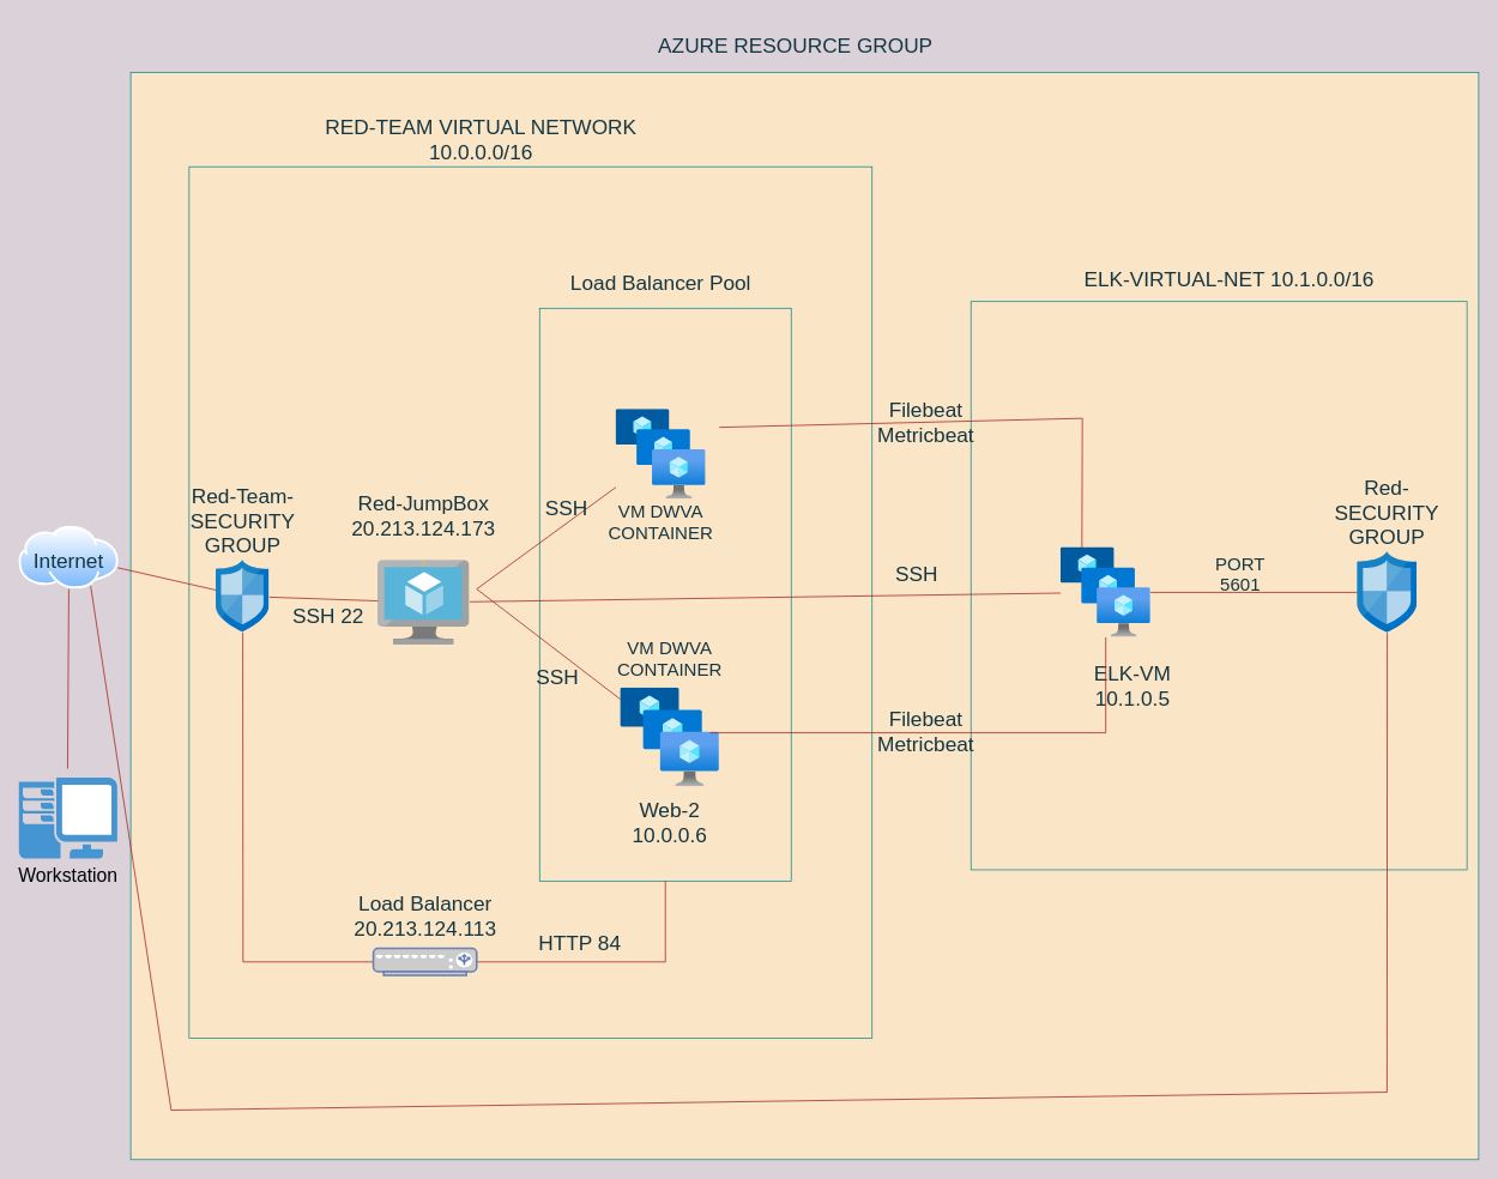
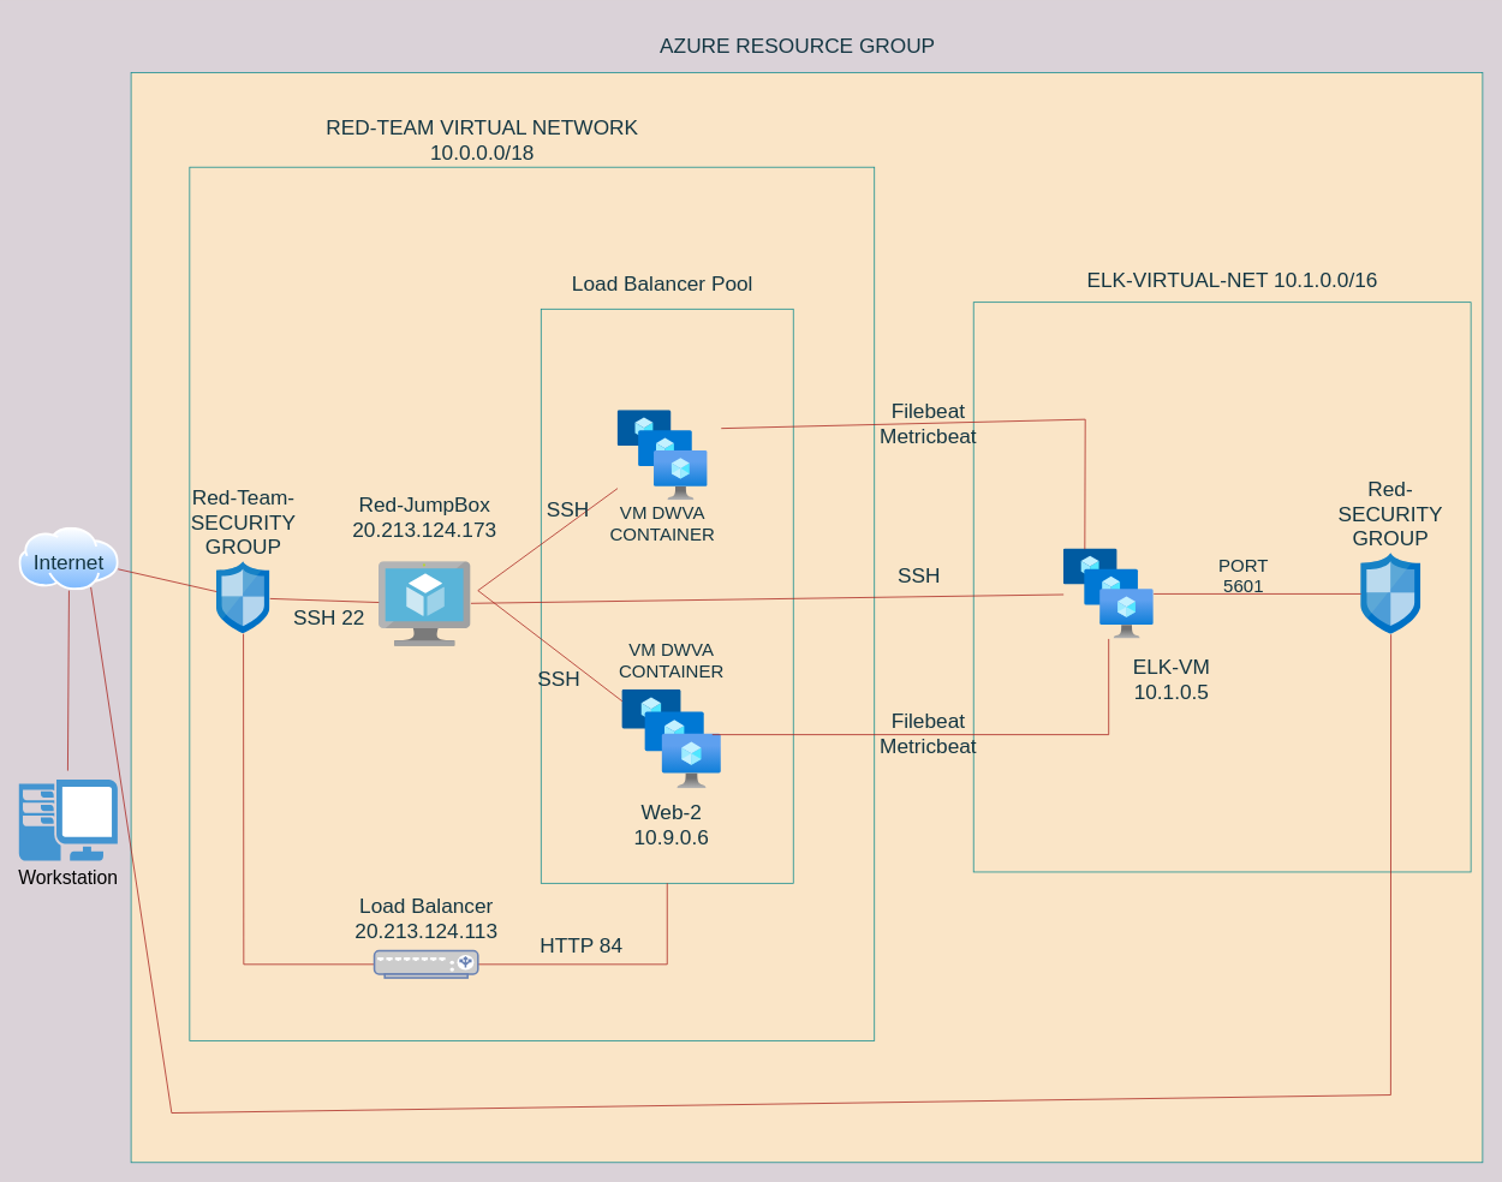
  <mxCell id="0" />
  <mxCell id="1" parent="0" />
  <mxCell id="2" value="" style="aspect=fixed;html=1;points=[];align=center;image;fontSize=12;image=img/lib/azure2/networking/Network_Security_Groups.svg;labelBackgroundColor=#DAD2D8;fillColor=#FAE5C7;strokeColor=#0F8B8D;fontColor=#143642;" parent="1" vertex="1"><mxGeometry x="980" y="585" width="42" height="51" as="geometry" /></mxCell>
  <mxCell id="3" value="" style="rounded=0;whiteSpace=wrap;html=1;fillColor=#FAE5C7;strokeColor=#0F8B8D;fontColor=#143642;" parent="1" vertex="1"><mxGeometry x="145" y="80" width="1500" height="1210" as="geometry" /></mxCell>
  <mxCell id="4" value="" style="rounded=0;whiteSpace=wrap;html=1;fillColor=#FAE5C7;strokeColor=#0F8B8D;fontColor=#143642;" parent="1" vertex="1"><mxGeometry x="1080" y="335" width="552" height="632.5" as="geometry" /></mxCell>
  <mxCell id="5" value="" style="rounded=0;whiteSpace=wrap;html=1;fillColor=#FAE5C7;strokeColor=#0F8B8D;fontColor=#143642;" parent="1" vertex="1"><mxGeometry x="210" y="185" width="760" height="970" as="geometry" /></mxCell>
  <mxCell id="6" value="" style="rounded=0;whiteSpace=wrap;html=1;fillColor=#FAE5C7;strokeColor=#0F8B8D;fontColor=#143642;" parent="1" vertex="1"><mxGeometry x="600" y="342.5" width="280" height="637.5" as="geometry" /></mxCell>
  <mxCell id="7" value="" style="aspect=fixed;perimeter=ellipsePerimeter;html=1;align=center;shadow=0;dashed=0;spacingTop=3;image;image=img/lib/active_directory/internet_cloud.svg;labelBackgroundColor=#DAD2D8;fillColor=#FAE5C7;strokeColor=#0F8B8D;fontColor=#143642;" parent="1" vertex="1"><mxGeometry x="20.55" y="585" width="111.11" height="70" as="geometry" /></mxCell>
  <mxCell id="8" value="" style="sketch=0;aspect=fixed;html=1;points=[];align=center;image;fontSize=12;image=img/lib/mscae/Network_Security_Groups_Classic.svg;labelBackgroundColor=#DAD2D8;fillColor=#FAE5C7;strokeColor=#0F8B8D;fontColor=#143642;" parent="1" vertex="1"><mxGeometry x="240" y="623" width="59.2" height="80" as="geometry" /></mxCell>
  <mxCell id="9" value="" style="sketch=0;aspect=fixed;html=1;points=[];align=center;image;fontSize=12;image=img/lib/mscae/Network_Security_Groups_Classic.svg;labelBackgroundColor=#DAD2D8;fillColor=#FAE5C7;strokeColor=#0F8B8D;fontColor=#143642;" parent="1" vertex="1"><mxGeometry x="1510" y="613.75" width="66.6" height="90" as="geometry" /></mxCell>
  <mxCell id="10" value="" style="aspect=fixed;html=1;points=[];align=center;image;fontSize=12;image=img/lib/azure2/compute/VM_Scale_Sets.svg;labelBackgroundColor=#DAD2D8;fillColor=#FAE5C7;strokeColor=#0F8B8D;fontColor=#143642;" parent="1" vertex="1"><mxGeometry x="1180" y="608.75" width="100" height="100" as="geometry" /></mxCell>
  <mxCell id="11" value="" style="aspect=fixed;html=1;points=[];align=center;image;fontSize=12;image=img/lib/azure2/compute/VM_Scale_Sets.svg;labelBackgroundColor=#DAD2D8;fillColor=#FAE5C7;strokeColor=#0F8B8D;fontColor=#143642;" parent="1" vertex="1"><mxGeometry x="685" y="455" width="100" height="100" as="geometry" /></mxCell>
  <mxCell id="12" value="" style="aspect=fixed;html=1;points=[];align=center;image;fontSize=12;image=img/lib/azure2/compute/VM_Scale_Sets.svg;labelBackgroundColor=#DAD2D8;fillColor=#FAE5C7;strokeColor=#0F8B8D;fontColor=#143642;" parent="1" vertex="1"><mxGeometry x="690" y="765" width="110" height="110" as="geometry" /></mxCell>
  <mxCell id="13" value="" style="sketch=0;aspect=fixed;html=1;points=[];align=center;image;fontSize=12;image=img/lib/mscae/Virtual_Machine.svg;labelBackgroundColor=#DAD2D8;fillColor=#FAE5C7;strokeColor=#0F8B8D;fontColor=#143642;" parent="1" vertex="1"><mxGeometry x="420" y="623" width="102.17" height="94" as="geometry" /></mxCell>
  <mxCell id="14" value="AZURE RESOURCE GROUP" style="text;html=1;strokeColor=none;fillColor=none;align=center;verticalAlign=middle;whiteSpace=wrap;rounded=0;fontSize=23;fontColor=#143642;" parent="1" vertex="1"><mxGeometry x="610" y="20" width="550" height="60" as="geometry" /></mxCell>
- <mxCell id="15" value="RED-TEAM VIRTUAL NETWORK 10.0.0.0/16" style="text;html=1;strokeColor=none;fillColor=none;align=center;verticalAlign=middle;whiteSpace=wrap;rounded=0;fontSize=23;fontColor=#143642;" parent="1" vertex="1"><mxGeometry x="320" y="125" width="430" height="60" as="geometry" /></mxCell>
+ <mxCell id="15" value="RED-TEAM VIRTUAL NETWORK 10.0.0.0/18" style="text;html=1;strokeColor=none;fillColor=none;align=center;verticalAlign=middle;whiteSpace=wrap;rounded=0;fontSize=23;fontColor=#143642;" parent="1" vertex="1"><mxGeometry x="320" y="125" width="430" height="60" as="geometry" /></mxCell>
  <mxCell id="16" value="Internet" style="text;html=1;strokeColor=none;fillColor=none;align=center;verticalAlign=middle;whiteSpace=wrap;rounded=0;fontSize=23;fontColor=#143642;" parent="1" vertex="1"><mxGeometry x="20.55" y="608.75" width="110" height="30" as="geometry" /></mxCell>
- <mxCell id="17" value="Web-2&lt;br&gt;10.0.0.6" style="text;html=1;strokeColor=none;fillColor=none;align=center;verticalAlign=middle;whiteSpace=wrap;rounded=0;fontSize=23;fontColor=#143642;" parent="1" vertex="1"><mxGeometry x="665" y="880" width="160" height="70" as="geometry" /></mxCell>
+ <mxCell id="17" value="Web-2&lt;br&gt;10.9.0.6" style="text;html=1;strokeColor=none;fillColor=none;align=center;verticalAlign=middle;whiteSpace=wrap;rounded=0;fontSize=23;fontColor=#143642;" parent="1" vertex="1"><mxGeometry x="665" y="880" width="160" height="70" as="geometry" /></mxCell>
  <mxCell id="18" value="Load Balancer Pool" style="text;html=1;strokeColor=none;fillColor=none;align=center;verticalAlign=middle;whiteSpace=wrap;rounded=0;fontSize=23;fontColor=#143642;" parent="1" vertex="1"><mxGeometry x="600" y="275" width="270" height="80" as="geometry" /></mxCell>
  <mxCell id="19" value="Load Balancer&lt;br&gt;20.213.124.113" style="text;html=1;strokeColor=none;fillColor=none;align=center;verticalAlign=middle;whiteSpace=wrap;rounded=0;fontSize=23;fontColor=#143642;" parent="1" vertex="1"><mxGeometry x="382.5" y="980" width="180" height="80" as="geometry" /></mxCell>
  <mxCell id="20" value="Red-Team-SECURITY GROUP" style="text;html=1;strokeColor=none;fillColor=none;align=center;verticalAlign=middle;whiteSpace=wrap;rounded=0;fontSize=23;fontColor=#143642;" parent="1" vertex="1"><mxGeometry x="200" y="550" width="140" height="60" as="geometry" /></mxCell>
  <mxCell id="21" value="Red-JumpBox&lt;br&gt;20.213.124.173" style="text;html=1;strokeColor=none;fillColor=none;align=center;verticalAlign=middle;whiteSpace=wrap;rounded=0;fontSize=23;fontColor=#143642;" parent="1" vertex="1"><mxGeometry x="401.09" y="533.75" width="140" height="80" as="geometry" /></mxCell>
  <mxCell id="22" value="Red-SECURITY GROUP" style="text;html=1;strokeColor=none;fillColor=none;align=center;verticalAlign=middle;whiteSpace=wrap;rounded=0;fontSize=23;fontColor=#143642;" parent="1" vertex="1"><mxGeometry x="1478.3" y="555" width="130" height="30" as="geometry" /></mxCell>
  <mxCell id="23" value="ELK-VIRTUAL-NET 10.1.0.0/16" style="text;html=1;strokeColor=none;fillColor=none;align=center;verticalAlign=middle;whiteSpace=wrap;rounded=0;fontSize=23;fontColor=#143642;" parent="1" vertex="1"><mxGeometry x="1200" y="295" width="335" height="30" as="geometry" /></mxCell>
- <mxCell id="24" value="ELK-VM&lt;br&gt;10.1.0.5" style="text;html=1;strokeColor=none;fillColor=none;align=center;verticalAlign=middle;whiteSpace=wrap;rounded=0;fontSize=23;fontColor=#143642;" parent="1" vertex="1"><mxGeometry x="1170" y="718.75" width="180" height="90" as="geometry" /></mxCell>
+ <mxCell id="24" value="ELK-VM&lt;br&gt;10.1.0.5" style="text;html=1;strokeColor=none;fillColor=none;align=center;verticalAlign=middle;whiteSpace=wrap;rounded=0;fontSize=23;fontColor=#143642;" parent="1" vertex="1"><mxGeometry x="1210" y="708.75" width="180" height="90" as="geometry" /></mxCell>
  <mxCell id="25" value="" style="endArrow=none;html=1;rounded=0;fontSize=23;entryX=0.5;entryY=1;entryDx=0;entryDy=0;labelBackgroundColor=#DAD2D8;strokeColor=#A8201A;fontColor=#143642;" parent="1" target="7" edge="1"><mxGeometry width="50" height="50" relative="1" as="geometry"><mxPoint x="74.746" y="855" as="sourcePoint" /><mxPoint x="110" y="655" as="targetPoint" /></mxGeometry></mxCell>
  <mxCell id="26" value="" style="endArrow=none;html=1;rounded=0;fontSize=23;exitX=1;exitY=0.75;exitDx=0;exitDy=0;labelBackgroundColor=#DAD2D8;strokeColor=#A8201A;fontColor=#143642;" parent="1" source="16" target="8" edge="1"><mxGeometry width="50" height="50" relative="1" as="geometry"><mxPoint x="130" y="665" as="sourcePoint" /><mxPoint x="180" y="615" as="targetPoint" /></mxGeometry></mxCell>
  <mxCell id="27" value="" style="endArrow=none;html=1;rounded=0;fontSize=23;labelBackgroundColor=#DAD2D8;strokeColor=#A8201A;fontColor=#143642;" parent="1" source="8" target="13" edge="1"><mxGeometry width="50" height="50" relative="1" as="geometry"><mxPoint x="330" y="695" as="sourcePoint" /><mxPoint x="380" y="645" as="targetPoint" /></mxGeometry></mxCell>
  <mxCell id="28" value="" style="endArrow=none;html=1;rounded=0;fontSize=23;labelBackgroundColor=#DAD2D8;strokeColor=#A8201A;fontColor=#143642;" parent="1" target="11" edge="1"><mxGeometry width="50" height="50" relative="1" as="geometry"><mxPoint x="530" y="655" as="sourcePoint" /><mxPoint x="580" y="615" as="targetPoint" /></mxGeometry></mxCell>
  <mxCell id="29" value="" style="endArrow=none;html=1;rounded=0;fontSize=23;labelBackgroundColor=#DAD2D8;strokeColor=#A8201A;fontColor=#143642;" parent="1" source="12" edge="1"><mxGeometry width="50" height="50" relative="1" as="geometry"><mxPoint x="480" y="705" as="sourcePoint" /><mxPoint x="530" y="655" as="targetPoint" /></mxGeometry></mxCell>
  <mxCell id="30" value="" style="endArrow=none;html=1;rounded=0;fontSize=23;labelBackgroundColor=#DAD2D8;strokeColor=#A8201A;fontColor=#143642;" parent="1" source="13" target="10" edge="1"><mxGeometry width="50" height="50" relative="1" as="geometry"><mxPoint x="630" y="685" as="sourcePoint" /><mxPoint x="680" y="635" as="targetPoint" /></mxGeometry></mxCell>
  <mxCell id="31" value="" style="endArrow=none;html=1;rounded=0;fontSize=23;entryX=0.235;entryY=0.004;entryDx=0;entryDy=0;entryPerimeter=0;labelBackgroundColor=#DAD2D8;strokeColor=#A8201A;fontColor=#143642;" parent="1" target="10" edge="1"><mxGeometry width="50" height="50" relative="1" as="geometry"><mxPoint x="800" y="475" as="sourcePoint" /><mxPoint x="860" y="485" as="targetPoint" /><Array as="points"><mxPoint x="1204" y="465" /></Array></mxGeometry></mxCell>
  <mxCell id="32" value="" style="endArrow=none;html=1;rounded=0;fontSize=23;labelBackgroundColor=#DAD2D8;strokeColor=#A8201A;fontColor=#143642;" parent="1" target="10" edge="1"><mxGeometry width="50" height="50" relative="1" as="geometry"><mxPoint x="790" y="815" as="sourcePoint" /><mxPoint x="850" y="775" as="targetPoint" /><Array as="points"><mxPoint x="1230" y="815" /></Array></mxGeometry></mxCell>
  <mxCell id="33" value="" style="endArrow=none;html=1;rounded=0;fontSize=23;labelBackgroundColor=#DAD2D8;strokeColor=#A8201A;fontColor=#143642;" parent="1" source="10" target="9" edge="1"><mxGeometry width="50" height="50" relative="1" as="geometry"><mxPoint x="1350" y="685" as="sourcePoint" /><mxPoint x="1400" y="635" as="targetPoint" /></mxGeometry></mxCell>
  <mxCell id="34" value="" style="endArrow=none;html=1;rounded=0;fontSize=23;entryX=0.5;entryY=1;entryDx=0;entryDy=0;labelBackgroundColor=#DAD2D8;strokeColor=#A8201A;fontColor=#143642;" parent="1" target="6" edge="1"><mxGeometry width="50" height="50" relative="1" as="geometry"><mxPoint x="510" y="1070" as="sourcePoint" /><mxPoint x="640" y="1065" as="targetPoint" /><Array as="points"><mxPoint x="740" y="1070" /></Array></mxGeometry></mxCell>
  <mxCell id="35" value="" style="endArrow=none;html=1;rounded=0;fontSize=23;labelBackgroundColor=#DAD2D8;strokeColor=#A8201A;fontColor=#143642;" parent="1" target="8" edge="1"><mxGeometry width="50" height="50" relative="1" as="geometry"><mxPoint x="420" y="1070" as="sourcePoint" /><mxPoint x="300" y="695" as="targetPoint" /><Array as="points"><mxPoint x="270" y="1070" /></Array></mxGeometry></mxCell>
  <mxCell id="36" value="" style="endArrow=none;html=1;rounded=0;fontSize=23;labelBackgroundColor=#DAD2D8;strokeColor=#A8201A;fontColor=#143642;entryX=0.75;entryY=1;entryDx=0;entryDy=0;" parent="1" source="9" edge="1" target="7"><mxGeometry width="50" height="50" relative="1" as="geometry"><mxPoint x="70" y="685" as="sourcePoint" /><mxPoint x="120" y="635" as="targetPoint" /><Array as="points"><mxPoint x="1543" y="1215" /><mxPoint x="190" y="1235" /></Array></mxGeometry></mxCell>
  <mxCell id="37" value="SSH 22" style="text;html=1;strokeColor=none;fillColor=none;align=center;verticalAlign=middle;whiteSpace=wrap;rounded=0;fontSize=23;fontColor=#143642;" parent="1" vertex="1"><mxGeometry x="310" y="670" width="110" height="30" as="geometry" /></mxCell>
  <mxCell id="38" value="SSH" style="text;html=1;strokeColor=none;fillColor=none;align=center;verticalAlign=middle;whiteSpace=wrap;rounded=0;fontSize=23;fontColor=#143642;" parent="1" vertex="1"><mxGeometry x="600" y="550" width="60" height="30" as="geometry" /></mxCell>
  <mxCell id="39" value="SSH" style="text;html=1;strokeColor=none;fillColor=none;align=center;verticalAlign=middle;whiteSpace=wrap;rounded=0;fontSize=23;fontColor=#143642;" parent="1" vertex="1"><mxGeometry x="590" y="738.75" width="60" height="30" as="geometry" /></mxCell>
  <mxCell id="40" value="SSH" style="text;html=1;strokeColor=none;fillColor=none;align=center;verticalAlign=middle;whiteSpace=wrap;rounded=0;fontSize=23;fontColor=#143642;" parent="1" vertex="1"><mxGeometry x="990" y="623" width="60" height="30" as="geometry" /></mxCell>
  <mxCell id="41" value="Filebeat&lt;br&gt;Metricbeat&lt;br&gt;" style="text;html=1;strokeColor=none;fillColor=none;align=center;verticalAlign=middle;whiteSpace=wrap;rounded=0;fontSize=23;fontColor=#143642;" parent="1" vertex="1"><mxGeometry x="1000" y="455" width="60" height="30" as="geometry" /></mxCell>
  <mxCell id="42" value="&lt;span style=&quot;color: rgba(0, 0, 0, 0); font-family: monospace; font-size: 0px; text-align: start;&quot;&gt;%3CmxGraphModel%3E%3Croot%3E%3CmxCell%20id%3D%220%22%2F%3E%3CmxCell%20id%3D%221%22%20parent%3D%220%22%2F%3E%3CmxCell%20id%3D%222%22%20value%3D%22Filebeat%26lt%3Bbr%26gt%3BMetricbeat%26lt%3Bbr%26gt%3B%22%20style%3D%22text%3Bhtml%3D1%3BstrokeColor%3Dnone%3BfillColor%3Dnone%3Balign%3Dcenter%3BverticalAlign%3Dmiddle%3BwhiteSpace%3Dwrap%3Brounded%3D0%3BfontSize%3D23%3BfontColor%3D%23143642%3B%22%20vertex%3D%221%22%20parent%3D%221%22%3E%3CmxGeometry%20x%3D%22990%22%20y%3D%22540%22%20width%3D%2260%22%20height%3D%2230%22%20as%3D%22geometry%22%2F%3E%3C%2FmxCell%3E%3C%2Froot%3E%3C%2FmxGraphModel%3E&lt;/span&gt;" style="text;html=1;strokeColor=none;fillColor=none;align=center;verticalAlign=middle;whiteSpace=wrap;rounded=0;fontSize=23;fontColor=#143642;" parent="1" vertex="1"><mxGeometry x="990" y="815" width="60" height="30" as="geometry" /></mxCell>
  <mxCell id="43" value="HTTP 84" style="text;html=1;strokeColor=none;fillColor=none;align=center;verticalAlign=middle;whiteSpace=wrap;rounded=0;fontSize=23;fontColor=#143642;" parent="1" vertex="1"><mxGeometry x="580" y="1035" width="130" height="30" as="geometry" /></mxCell>
  <mxCell id="44" value="VM DWVA CONTAINER" style="text;html=1;strokeColor=none;fillColor=none;align=center;verticalAlign=middle;whiteSpace=wrap;rounded=0;sketch=0;fontSize=20;fontColor=#143642;" parent="1" vertex="1"><mxGeometry x="705" y="565" width="60" height="30" as="geometry" /></mxCell>
  <mxCell id="45" value="VM DWVA CONTAINER" style="text;html=1;strokeColor=none;fillColor=none;align=center;verticalAlign=middle;whiteSpace=wrap;rounded=0;sketch=0;fontSize=20;fontColor=#143642;" parent="1" vertex="1"><mxGeometry x="715" y="717" width="60" height="30" as="geometry" /></mxCell>
  <mxCell id="46" value="PORT 5601" style="text;html=1;strokeColor=none;fillColor=none;align=center;verticalAlign=middle;whiteSpace=wrap;rounded=0;sketch=0;fontSize=20;fontColor=#143642;" parent="1" vertex="1"><mxGeometry x="1350" y="623" width="60" height="30" as="geometry" /></mxCell>
  <mxCell id="47" value="" style="fontColor=#0066CC;verticalAlign=top;verticalLabelPosition=bottom;labelPosition=center;align=center;html=1;outlineConnect=0;fillColor=#CCCCCC;strokeColor=#6881B3;gradientColor=none;gradientDirection=north;strokeWidth=2;shape=mxgraph.networks.load_balancer;" parent="1" vertex="1"><mxGeometry x="415" y="1055" width="115" height="30" as="geometry" /></mxCell>
  <mxCell id="48" value="&lt;font style=&quot;font-size: 21px;&quot;&gt;Workstation&lt;/font&gt;" style="pointerEvents=1;shadow=0;dashed=0;html=1;strokeColor=none;fillColor=#4495D1;labelPosition=center;verticalLabelPosition=bottom;verticalAlign=top;align=center;outlineConnect=0;shape=mxgraph.veeam.2d.workstation;" vertex="1" parent="1"><mxGeometry x="20.55" y="865" width="109.45" height="90" as="geometry" /></mxCell>
  <mxCell id="49" value="Filebeat&lt;br&gt;Metricbeat&lt;br&gt;" style="text;html=1;strokeColor=none;fillColor=none;align=center;verticalAlign=middle;whiteSpace=wrap;rounded=0;fontSize=23;fontColor=#143642;" vertex="1" parent="1"><mxGeometry x="1000" y="798.75" width="60" height="30" as="geometry" /></mxCell>
